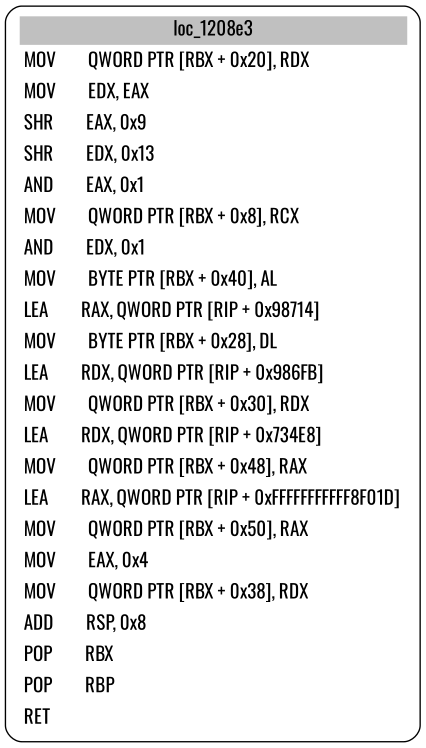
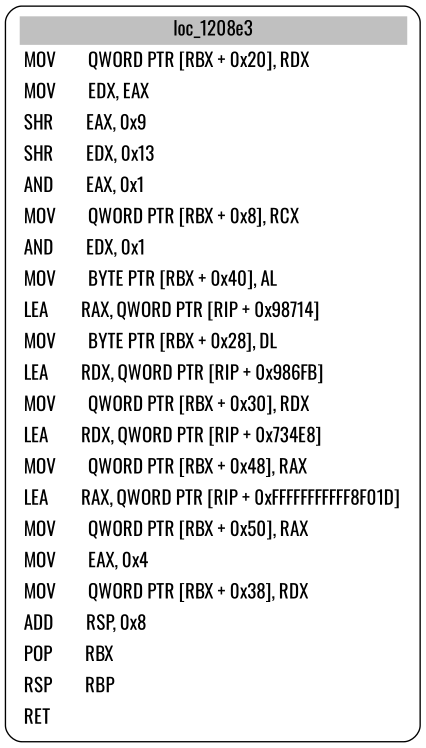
  digraph {
    fontname=Oswald
-   n1 [fontname=Oswald label=<<table border="0" cellborder="0" cellpadding="3"><tr><td align="center" colspan="2" bgcolor="grey">loc_1208e3</td></tr><tr><td align="left">MOV        QWORD PTR [RBX + 0x20], RDX</td></tr><tr><td align="left">MOV        EDX, EAX</td></tr><tr><td align="left">SHR        EAX, 0x9</td></tr><tr><td align="left">SHR        EDX, 0x13</td></tr><tr><td align="left">AND        EAX, 0x1</td></tr><tr><td align="left">MOV        QWORD PTR [RBX + 0x8], RCX</td></tr><tr><td align="left">AND        EDX, 0x1</td></tr><tr><td align="left">MOV        BYTE PTR [RBX + 0x40], AL</td></tr><tr><td align="left">LEA        RAX, QWORD PTR [RIP + 0x98714]</td></tr><tr><td align="left">MOV        BYTE PTR [RBX + 0x28], DL</td></tr><tr><td align="left">LEA        RDX, QWORD PTR [RIP + 0x986FB]</td></tr><tr><td align="left">MOV        QWORD PTR [RBX + 0x30], RDX</td></tr><tr><td align="left">LEA        RDX, QWORD PTR [RIP + 0x734E8]</td></tr><tr><td align="left">MOV        QWORD PTR [RBX + 0x48], RAX</td></tr><tr><td align="left">LEA        RAX, QWORD PTR [RIP + 0xFFFFFFFFFFF8F01D]</td></tr><tr><td align="left">MOV        QWORD PTR [RBX + 0x50], RAX</td></tr><tr><td align="left">MOV        EAX, 0x4</td></tr><tr><td align="left">MOV        QWORD PTR [RBX + 0x38], RDX</td></tr><tr><td align="left">ADD        RSP, 0x8</td></tr><tr><td align="left">POP        RBX</td></tr><tr><td align="left">POP        RBP</td></tr><tr><td align="left">RET        </td></tr></table>> shape=Mrecord]
+   n1 [fontname=Oswald label=<<table border="0" cellborder="0" cellpadding="3"><tr><td align="center" colspan="2" bgcolor="grey">loc_1208e3</td></tr><tr><td align="left">MOV        QWORD PTR [RBX + 0x20], RDX</td></tr><tr><td align="left">MOV        EDX, EAX</td></tr><tr><td align="left">SHR        EAX, 0x9</td></tr><tr><td align="left">SHR        EDX, 0x13</td></tr><tr><td align="left">AND        EAX, 0x1</td></tr><tr><td align="left">MOV        QWORD PTR [RBX + 0x8], RCX</td></tr><tr><td align="left">AND        EDX, 0x1</td></tr><tr><td align="left">MOV        BYTE PTR [RBX + 0x40], AL</td></tr><tr><td align="left">LEA        RAX, QWORD PTR [RIP + 0x98714]</td></tr><tr><td align="left">MOV        BYTE PTR [RBX + 0x28], DL</td></tr><tr><td align="left">LEA        RDX, QWORD PTR [RIP + 0x986FB]</td></tr><tr><td align="left">MOV        QWORD PTR [RBX + 0x30], RDX</td></tr><tr><td align="left">LEA        RDX, QWORD PTR [RIP + 0x734E8]</td></tr><tr><td align="left">MOV        QWORD PTR [RBX + 0x48], RAX</td></tr><tr><td align="left">LEA        RAX, QWORD PTR [RIP + 0xFFFFFFFFFFF8F01D]</td></tr><tr><td align="left">MOV        QWORD PTR [RBX + 0x50], RAX</td></tr><tr><td align="left">MOV        EAX, 0x4</td></tr><tr><td align="left">MOV        QWORD PTR [RBX + 0x38], RDX</td></tr><tr><td align="left">ADD        RSP, 0x8</td></tr><tr><td align="left">POP        RBX</td></tr><tr><td align="left">RSP        RBP</td></tr><tr><td align="left">RET        </td></tr></table>> shape=Mrecord]
  }
